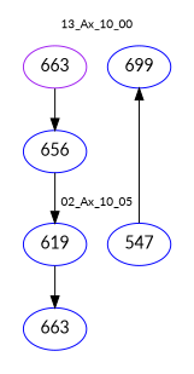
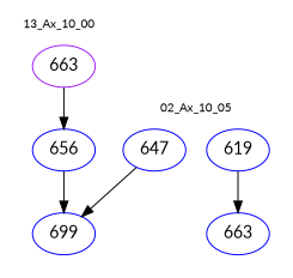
  digraph {
    fontname=Lato
    node [color=blue fontname=Lato]
    edge [color=black fontname=Lato]
    n1 [color=purple label=663]
    n2 [label=656]
    n3 [label=699]
-   n4 [label=547]
+   n4 [label=647]
    n5 [label=619]
    n6 [label=663]
    subgraph cluster_1 {
      color=white
      fontsize=10
      label="13_Ax_10_00"
      n1
      n2
      n3
    }
    subgraph cluster_2 {
      color=white
      fontsize=10
      label="02_Ax_10_05"
      n4
      n5
      n6
    }
    n1 -> n2
-   n2 -> n5
+   n2 -> n3
    n4 -> n3
    n5 -> n6
  }
